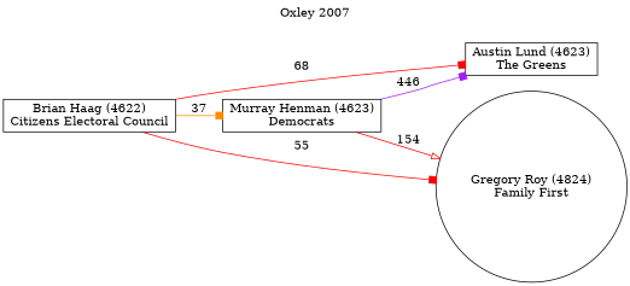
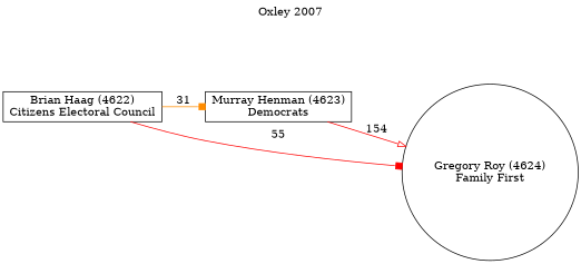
  digraph {
    label="Oxley 2007"
    labelloc=t
    mclimit=10
    rankdir=LR
    node [shape=box]
    edge [arrowhead=box color=red]
-   n1 [label="Austin Lund (4623)\nThe Greens"]
    n2 [label="Brian Haag (4622)\nCitizens Electoral Council"]
-   n3 [label="Gregory Roy (4824)\nFamily First" shape=circle]
+   n3 [label="Gregory Roy (4624)\nFamily First" shape=circle]
    n4 [label="Murray Henman (4623)\nDemocrats"]
-   n2 -> n1 [label=68]
    n2 -> n3 [label=55]
-   n2 -> n4 [color=darkorange label=37]
-   n4 -> n1 [color=purple label=446]
+   n2 -> n4 [color=darkorange label=31]
    n4 -> n3 [arrowhead=onormal label=154]
  }
